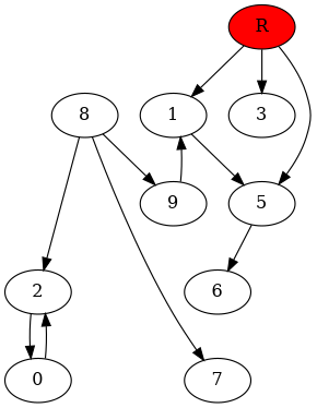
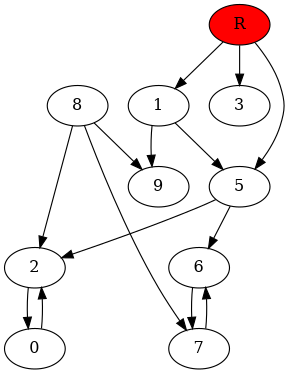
  digraph {
    1
    5
    9
    2
    6
    n6 [label=0]
    7
    8
    R [fillcolor="#ff0000" style=filled]
    3
    1 -> 5
-   9 -> 1
+   1 -> 9
+   5 -> 2
    5 -> 6
    2 -> n6
+   6 -> 7
    n6 -> 2
+   7 -> 6
    8 -> 9
    8 -> 2
    8 -> 7
    R -> 1
    R -> 5
    R -> 3
  }
